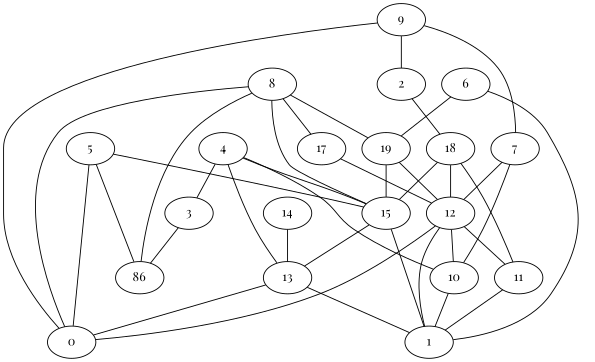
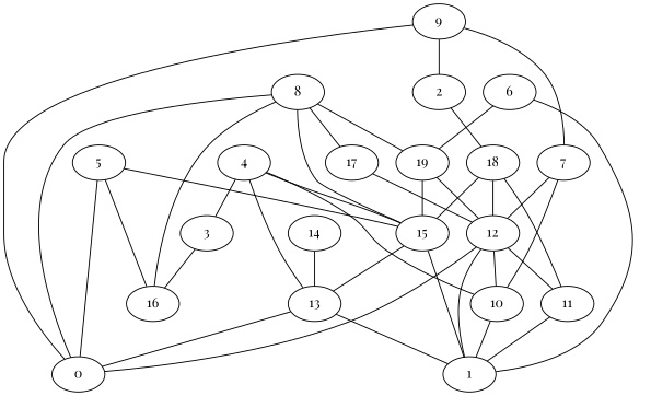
  digraph {
    fontname="Playfair Display"
    node [fontname="Playfair Display"]
    edge [color=black dir=none fontname="Playfair Display"]
    14
    13
    1
    0
    10
    8
    19
    17
    15
-   16 [label=86]
+   16
    12
    9
    2
    7
    18
    3
    5
    11
    6
    4
    subgraph sub_1 {
      14
      13
      1
      0
      10
      8
      19
      17
      15
      16
      12
      9
      2
      7
      18
      3
      5
      11
      6
      4
    }
    14 -> 13
    13 -> 1
    13 -> 0
    10 -> 1
    8 -> 0
    8 -> 19
    8 -> 17
    8 -> 15
    8 -> 16
    19 -> 15
    19 -> 12
    17 -> 12
    15 -> 13
    15 -> 1
    12 -> 1
    12 -> 0
    12 -> 10
    12 -> 11
    9 -> 0
    9 -> 2
    9 -> 7
    2 -> 18
    7 -> 10
    7 -> 12
    18 -> 15
    18 -> 12
    18 -> 11
    3 -> 16
    5 -> 0
    5 -> 15
    5 -> 16
    11 -> 1
    6 -> 1
    6 -> 19
    4 -> 13
    4 -> 10
    4 -> 15
    4 -> 3
  }
